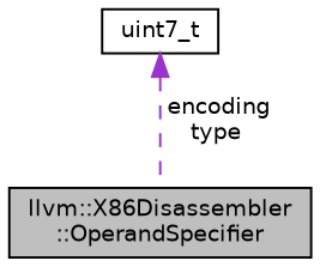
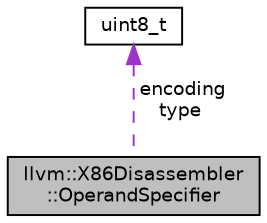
  digraph {
    node [color=black fontname=Helvetica fontsize=10 shape=box]
    n1 [fillcolor=grey75 fontcolor=black height=0.2 label="llvm::X86Disassembler\l::OperandSpecifier" style=filled width=0.4]
-   n2 [height=0.2 label=uint7_t width=0.4]
+   n2 [height=0.2 label=uint8_t width=0.4]
    n2 -> n1 [color=darkorchid3 dir=back fontname=Helvetica fontsize=10 label=" encoding\ntype" labelfontname=Helvetica labelfontsize=10 style=dashed]
  }
